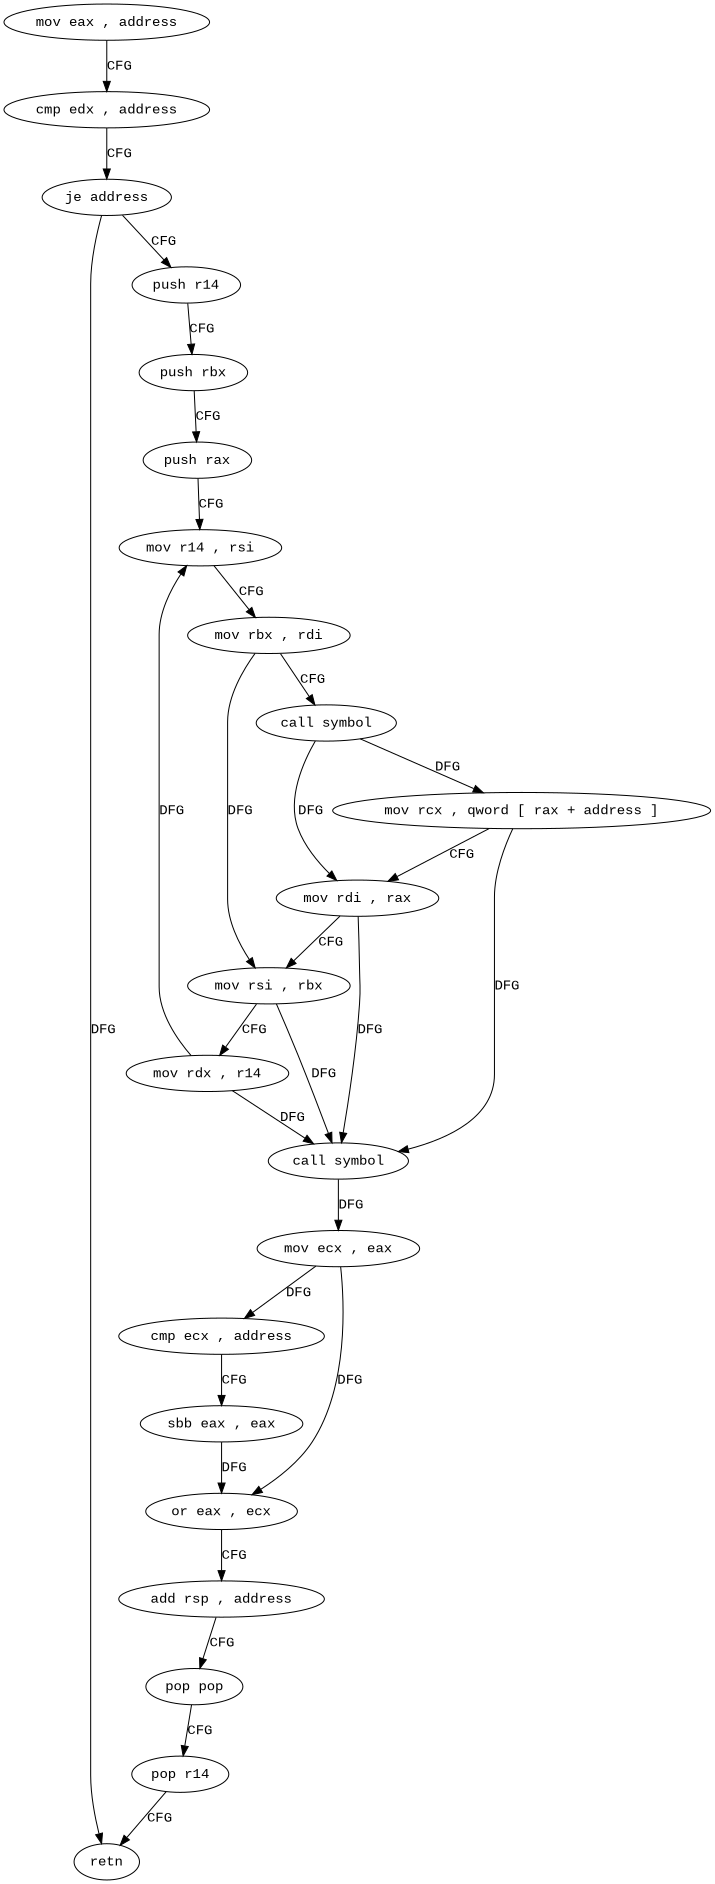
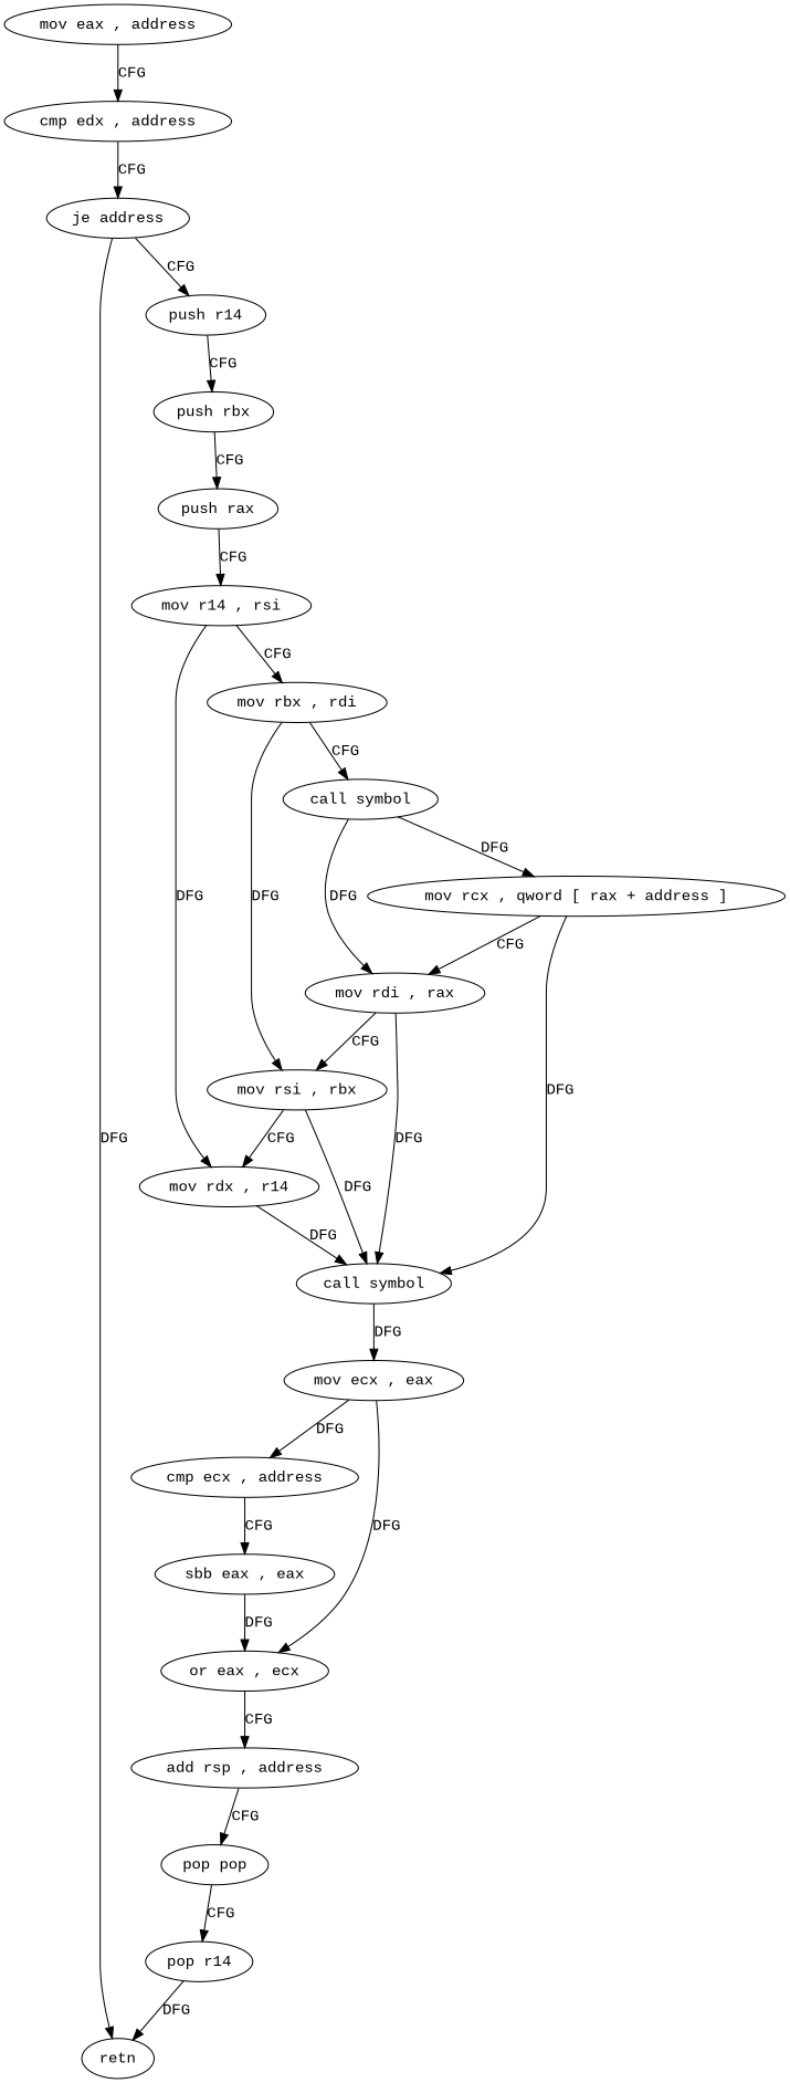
  digraph {
    fontname="Liberation Mono"
    node [fontname="Liberation Mono"]
    edge [fontname="Liberation Mono"]
    n1 [label="mov eax , address"]
    n2 [label="cmp edx , address"]
    n3 [label="je address"]
    n4 [label=retn]
    n5 [label="push r14"]
    n6 [label="push rbx"]
    n7 [label="push rax"]
    n8 [label="mov r14 , rsi"]
    n9 [label="mov rbx , rdi"]
    n10 [label="mov rdx , r14"]
    n11 [label="call symbol"]
    n12 [label="mov rsi , rbx"]
    n13 [label="call symbol"]
    n14 [label="mov rcx , qword [ rax + address ]"]
    n15 [label="mov rdi , rax"]
    n16 [label="mov ecx , eax"]
    n17 [label="cmp ecx , address"]
    n18 [label="or eax , ecx"]
    n19 [label="sbb eax , eax"]
    n20 [label="add rsp , address"]
    n21 [label="pop pop"]
    n22 [label="pop r14"]
    n1 -> n2 [label=CFG]
    n2 -> n3 [label=CFG]
    n3 -> n4 [label=DFG]
    n3 -> n5 [label=CFG]
    n5 -> n6 [label=CFG]
    n6 -> n7 [label=CFG]
    n7 -> n8 [label=CFG]
    n8 -> n9 [label=CFG]
-   n10 -> n8 [label=DFG]
+   n8 -> n10 [label=DFG]
    n9 -> n11 [label=CFG]
    n9 -> n12 [label=DFG]
    n10 -> n13 [label=DFG]
    n11 -> n14 [label=DFG]
    n11 -> n15 [label=DFG]
    n12 -> n10 [label=CFG]
    n12 -> n13 [label=DFG]
    n13 -> n16 [label=DFG]
    n14 -> n13 [label=DFG]
    n14 -> n15 [label=CFG]
    n15 -> n12 [label=CFG]
    n15 -> n13 [label=DFG]
    n16 -> n17 [label=DFG]
    n16 -> n18 [label=DFG]
    n17 -> n19 [label=CFG]
    n18 -> n20 [label=CFG]
    n19 -> n18 [label=DFG]
    n20 -> n21 [label=CFG]
    n21 -> n22 [label=CFG]
-   n22 -> n4 [label=CFG]
+   n22 -> n4 [label=DFG]
  }
